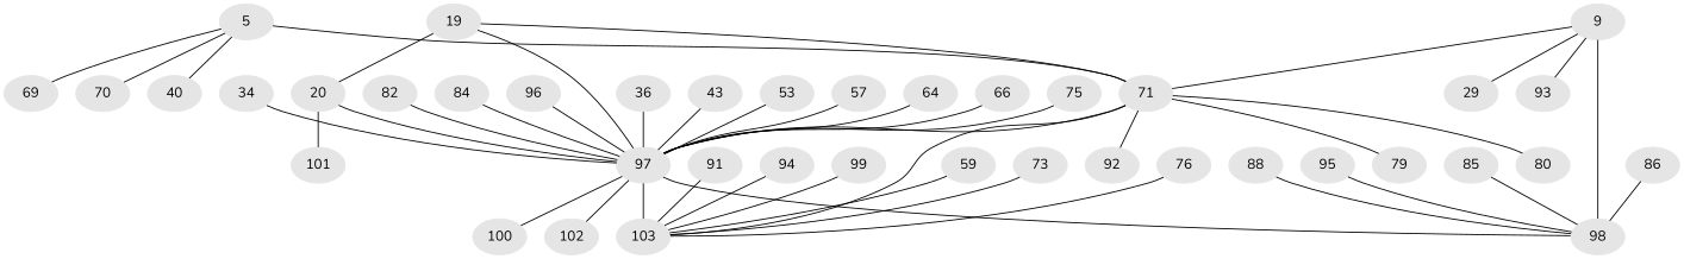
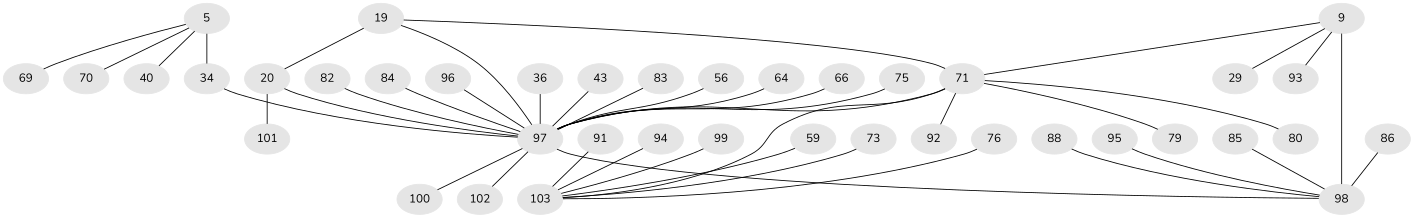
  graph {
    fontname=Nunito
    node [color=gray90 fontname=Nunito style=filled]
    edge [fontname=Nunito]
    5 [super="+1"]
    40
    69 [super="+65"]
    70
    71 [super="+4+31+47"]
    97 [super="+11+26+44+56+58+74+86+38"]
    103 [super="+90+50+51+62+68+15"]
    79
    80 [super="+33+46"]
    92 [super="+28"]
    9 [super="+7"]
    29
    93 [super="+60"]
    98 [super="+10+27+48+54"]
    19 [super="+16"]
    20 [super="+17"]
    101
    100
    102
    34
    36
    43
-   53
-   57
+   53 [label=83]
+   57 [label=56]
    59
    64
    66
    73
    75
    76
    82 [super="+81"]
    84
    85
    n34 [label=86 super="+30"]
    88
    91
    94 [super="+37"]
    95 [super="+89"]
    96
    99
    5 -- 40
    5 -- 69
    5 -- 70
-   5 -- 71 [weight=6]
+   5 -- 34 [weight=6]
    71 -- 97 [weight=3]
    71 -- 103 [weight=3]
    71 -- 79
    71 -- 80
    71 -- 92
-   97 -- 103 [weight=13]
    97 -- 98 [weight=3]
    97 -- 100
    97 -- 102
    9 -- 71
    9 -- 29
    9 -- 93
    9 -- 98 [weight=6]
    19 -- 71
    19 -- 97 [weight=3]
    19 -- 20 [weight=4]
    20 -- 97 [weight=3]
    20 -- 101
    34 -- 97
    36 -- 97
    43 -- 97
    53 -- 97
    57 -- 97
    59 -- 103
    64 -- 97
    66 -- 97
    73 -- 103
    75 -- 97
    76 -- 103
    82 -- 97
    84 -- 97
    85 -- 98
    n34 -- 98
    88 -- 98
    91 -- 103
    94 -- 103
    95 -- 98
    96 -- 97
    99 -- 103
  }
